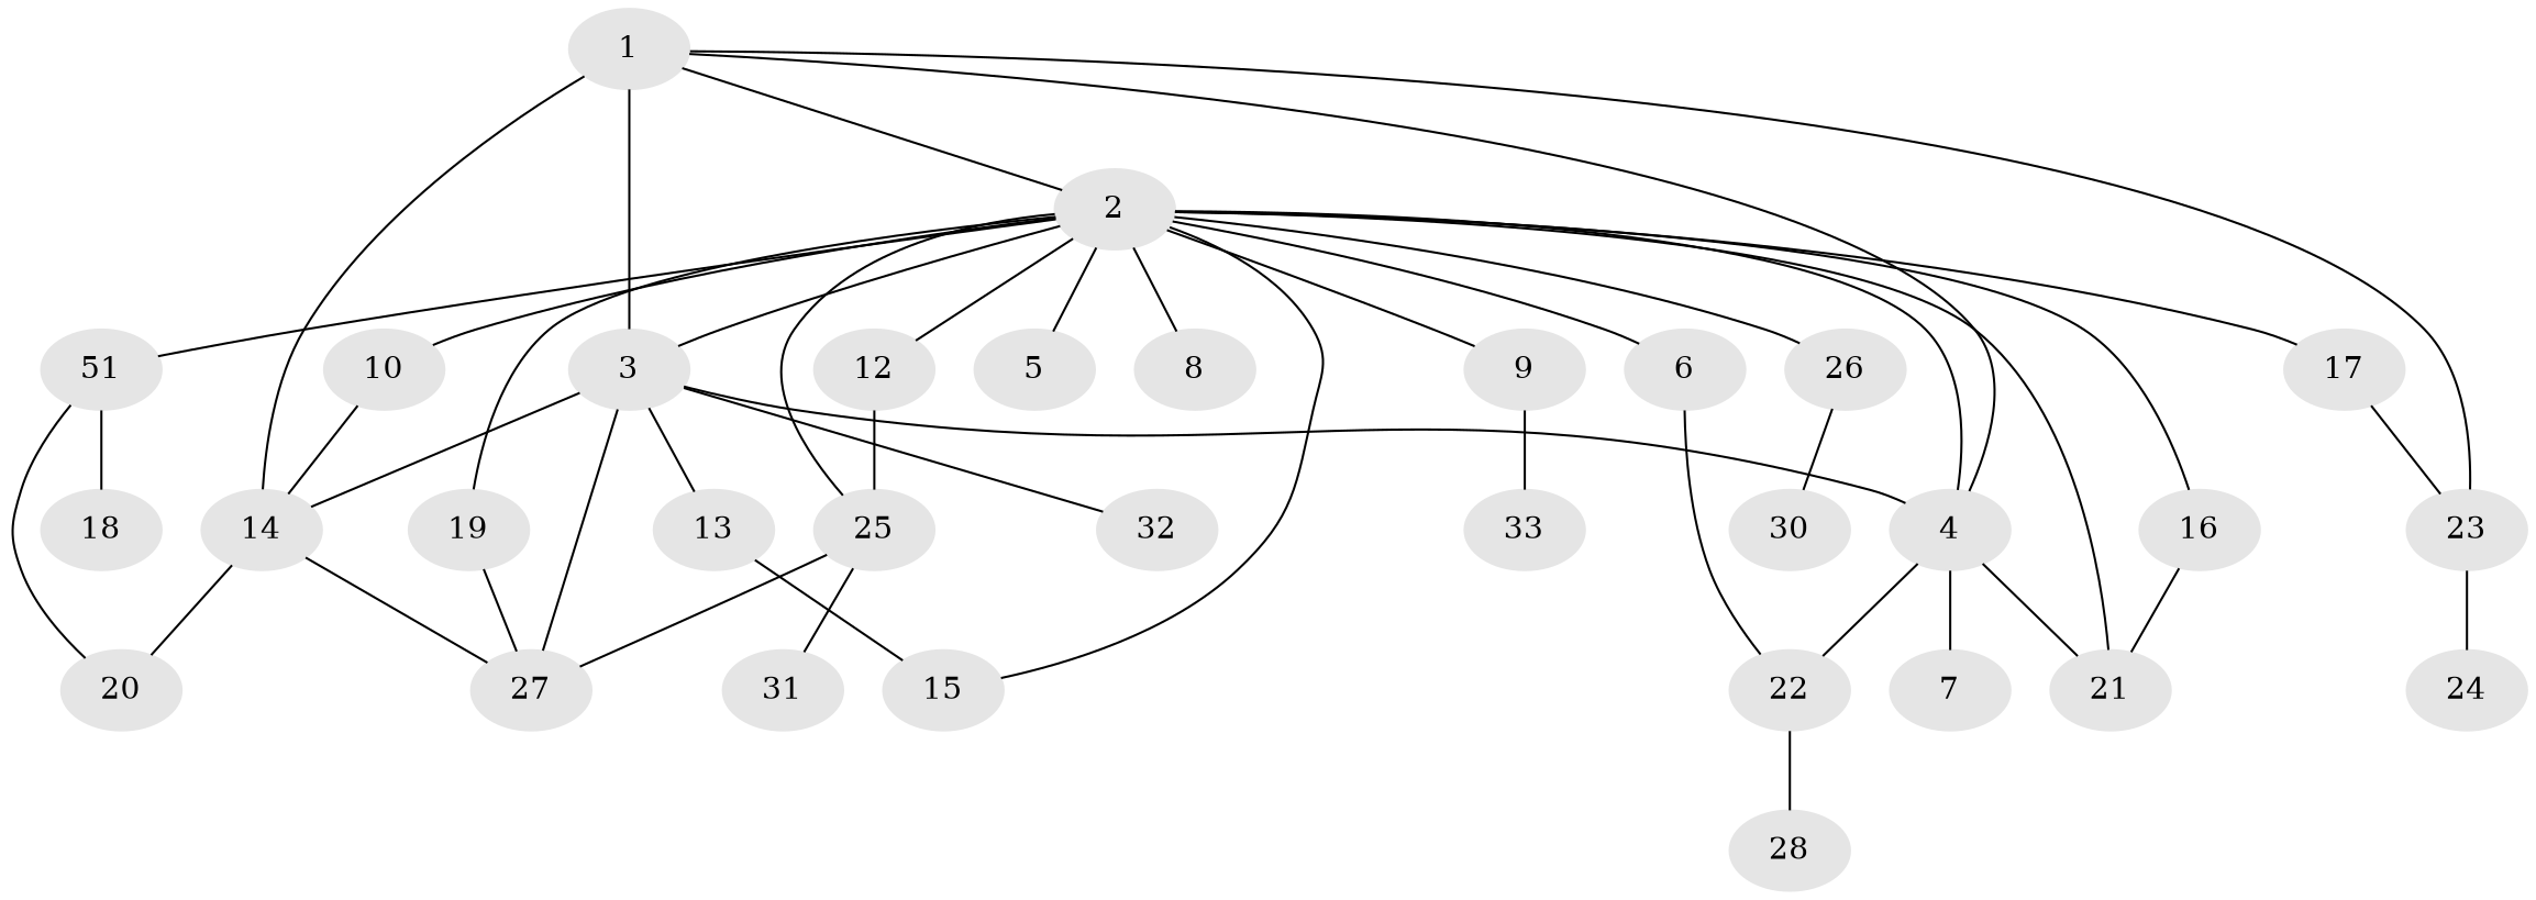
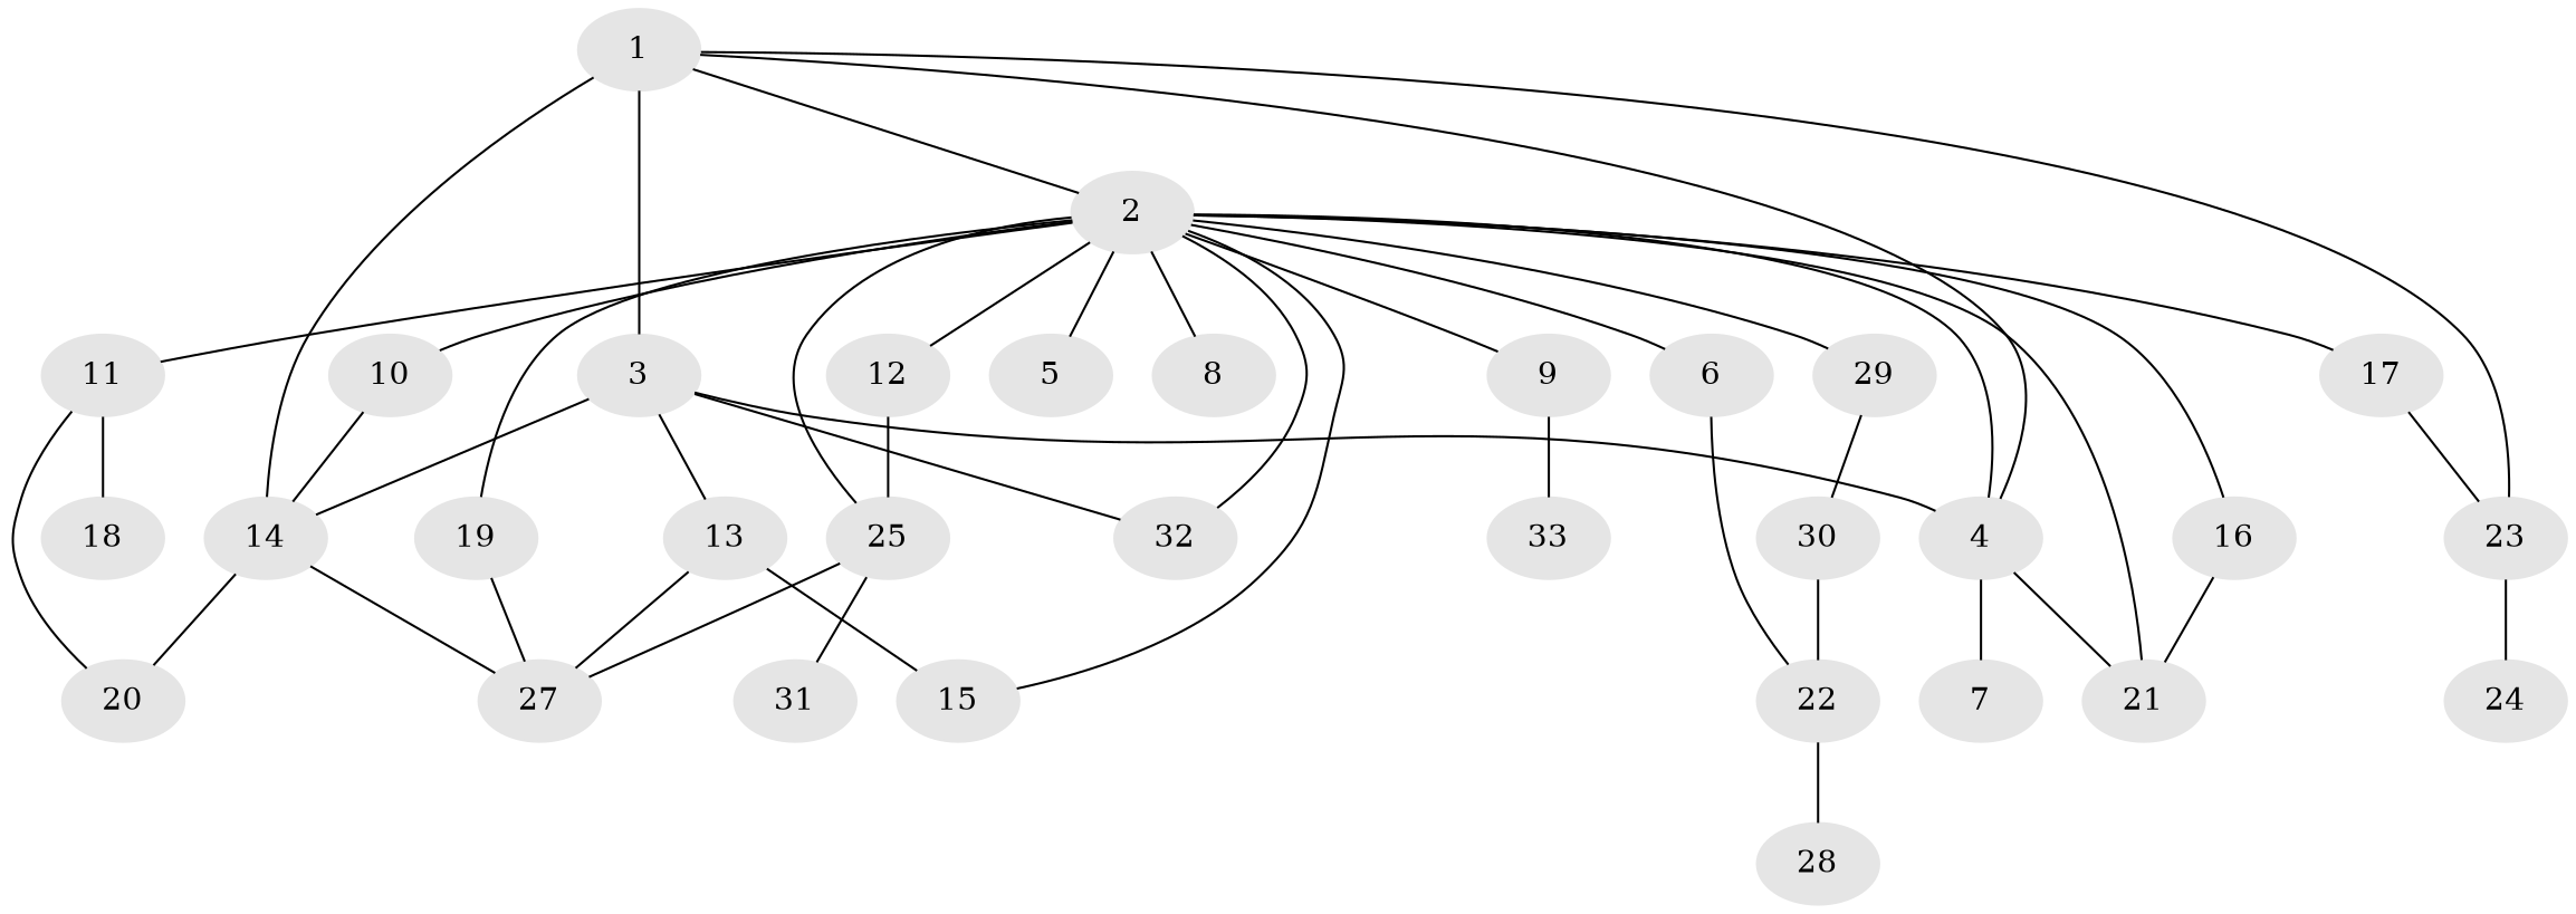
  graph {
    node [color=gray90 style=filled]
    edge [weight=1.0]
    1
    2
    3
    4
    14
    23
    5
    6
    8
    9
    10
-   11 [label=51]
+   11
    12
    15
    16
    17
    19
    21
    25
-   29 [label=26]
+   29
    13
    27
    32
    7
    22
    20
    24
    33
    18
    31
    30
    28
    1 -- 2 [weight=2.0]
    1 -- 3 [weight=2.0]
    1 -- 4
    1 -- 14 [weight=6.0]
    1 -- 23 [weight=3.0]
-   2 -- 3
+   2 -- 32
    2 -- 4
    2 -- 5
    2 -- 6
    2 -- 8
    2 -- 9
    2 -- 10
    2 -- 11
    2 -- 12 [weight=2.0]
    2 -- 15
    2 -- 16
    2 -- 17
    2 -- 19
    2 -- 21
    2 -- 25
    2 -- 29
    3 -- 4
    3 -- 14 [weight=2.0]
    3 -- 13
-   3 -- 27
+   13 -- 27
    3 -- 32
    4 -- 21
    4 -- 7
-   4 -- 22 [weight=5.0]
+   30 -- 22 [weight=5.0]
    14 -- 27
    14 -- 20
    23 -- 24
    6 -- 22
    9 -- 33
    10 -- 14
    11 -- 20
    11 -- 18 [weight=6.0]
    12 -- 25
    16 -- 21
    17 -- 23
    19 -- 27 [weight=2.0]
    25 -- 27
    25 -- 31
    29 -- 30
    13 -- 15 [weight=2.0]
    22 -- 28
  }
